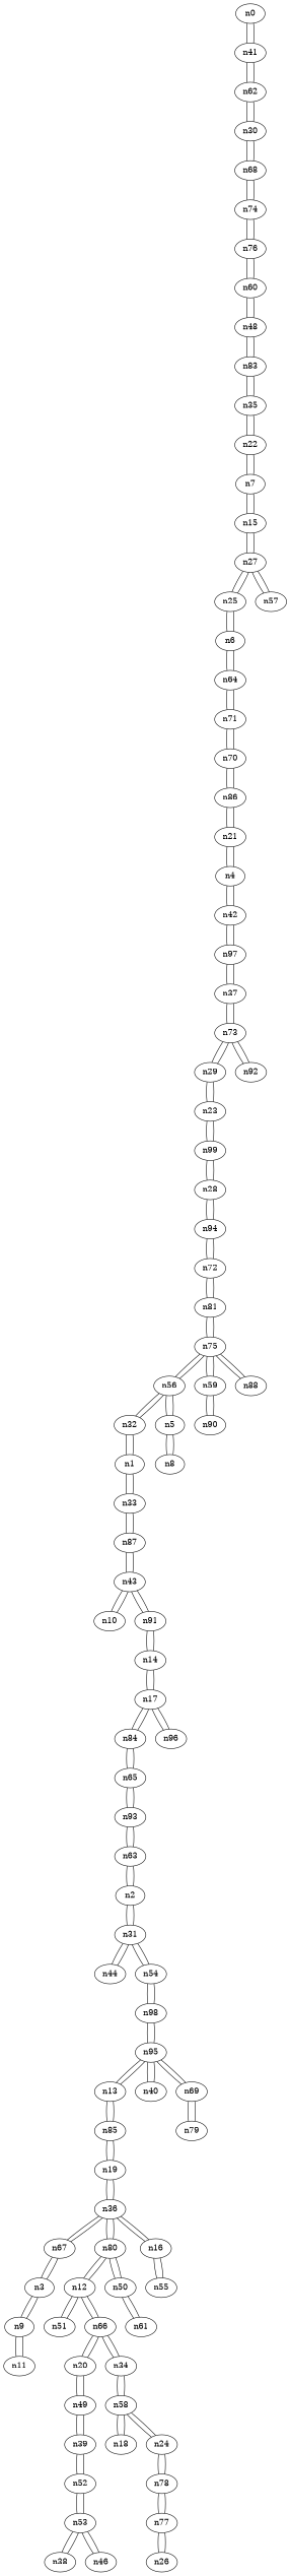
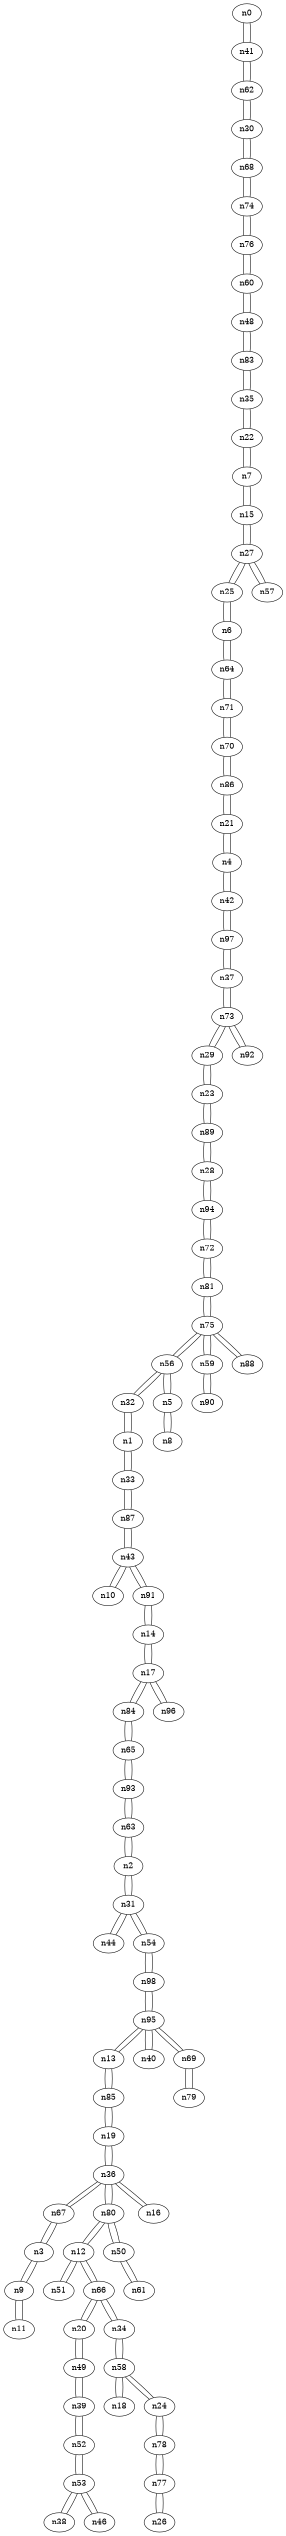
  graph {
    n0
    n41
    n62
    n1
    n32
    n33
    n56
    n87
    n2
    n31
    n63
    n44
    n54
    n93
    n3
    n9
    n67
    n11
    n36
    n4
    n21
    n42
    n86
    n97
    n5
    n8
    n75
    n6
    n25
    n64
    n27
    n71
    n7
    n15
    n22
    n35
    n10
    n43
    n91
    n12
    n51
    n66
    n80
    n20
    n34
    n50
    n13
    n85
    n95
    n19
    n40
    n98
    n69
    n14
    n17
    n84
    n96
    n57
    n16
-   n55
    n65
    n18
    n58
    n24
    n49
    n39
    n70
    n83
    n23
    n29
-   n99
+   n99 [label=n89]
    n73
    n28
    n78
    n77
    n26
    n94
    n72
    n37
    n92
    n30
    n68
    n74
    n48
    n38
    n53
    n52
    n46
    n60
    n76
    n61
    n59
    n81
    n88
    n90
    n79
    n0 -- n41
    n41 -- n0
    n41 -- n62
    n62 -- n41
    n62 -- n30
    n1 -- n32
    n1 -- n33
    n32 -- n1
    n32 -- n56
    n33 -- n1
    n33 -- n87
    n56 -- n32
    n56 -- n5
    n56 -- n75
    n87 -- n33
    n87 -- n43
    n2 -- n31
    n2 -- n63
    n31 -- n2
    n31 -- n44
    n31 -- n54
    n63 -- n2
    n63 -- n93
    n44 -- n31
    n54 -- n31
    n54 -- n98
    n93 -- n63
    n93 -- n65
    n3 -- n9
    n3 -- n67
    n9 -- n3
    n9 -- n11
    n67 -- n3
    n67 -- n36
    n11 -- n9
    n36 -- n67
    n36 -- n80
    n36 -- n19
    n36 -- n16
    n4 -- n21
    n4 -- n42
    n21 -- n4
    n21 -- n86
    n42 -- n4
    n42 -- n97
    n86 -- n21
    n86 -- n70
    n97 -- n42
    n97 -- n37
    n5 -- n56
    n5 -- n8
    n8 -- n5
    n75 -- n56
    n75 -- n59
    n75 -- n81
    n75 -- n88
    n6 -- n25
    n6 -- n64
    n25 -- n6
    n25 -- n27
    n64 -- n6
    n64 -- n71
    n27 -- n25
    n27 -- n15
    n27 -- n57
    n71 -- n64
    n71 -- n70
    n7 -- n15
    n7 -- n22
    n15 -- n27
    n15 -- n7
    n22 -- n7
    n22 -- n35
    n35 -- n22
    n35 -- n83
    n10 -- n43
    n43 -- n87
    n43 -- n10
    n43 -- n91
    n91 -- n43
    n91 -- n14
    n12 -- n51
    n12 -- n66
    n12 -- n80
    n51 -- n12
    n66 -- n12
    n66 -- n20
    n66 -- n34
    n80 -- n36
    n80 -- n12
    n80 -- n50
    n20 -- n66
    n20 -- n49
    n34 -- n66
    n34 -- n58
    n50 -- n80
    n50 -- n61
    n13 -- n85
    n13 -- n95
    n85 -- n13
    n85 -- n19
    n95 -- n13
    n95 -- n40
    n95 -- n98
    n95 -- n69
    n19 -- n36
    n19 -- n85
    n40 -- n95
    n98 -- n54
    n98 -- n95
    n69 -- n95
    n69 -- n79
    n14 -- n91
    n14 -- n17
    n17 -- n14
    n17 -- n84
    n17 -- n96
    n84 -- n17
    n84 -- n65
    n96 -- n17
    n57 -- n27
    n16 -- n36
-   n16 -- n55
-   n55 -- n16
    n65 -- n93
    n65 -- n84
    n18 -- n58
    n58 -- n34
    n58 -- n18
    n58 -- n24
    n24 -- n58
    n24 -- n78
    n49 -- n20
    n49 -- n39
    n39 -- n49
    n39 -- n52
    n70 -- n86
    n70 -- n71
    n83 -- n35
    n83 -- n48
    n23 -- n29
    n23 -- n99
    n29 -- n23
    n29 -- n73
    n99 -- n23
    n99 -- n28
    n73 -- n29
    n73 -- n37
    n73 -- n92
    n28 -- n99
    n28 -- n94
    n78 -- n24
    n78 -- n77
    n77 -- n78
    n77 -- n26
    n26 -- n77
    n94 -- n28
    n94 -- n72
    n72 -- n94
    n72 -- n81
    n37 -- n97
    n37 -- n73
    n92 -- n73
    n30 -- n62
    n30 -- n68
    n68 -- n30
    n68 -- n74
    n74 -- n68
    n74 -- n76
    n48 -- n83
    n48 -- n60
    n38 -- n53
    n53 -- n38
    n53 -- n52
    n53 -- n46
    n52 -- n39
    n52 -- n53
    n46 -- n53
    n60 -- n48
    n60 -- n76
    n76 -- n74
    n76 -- n60
    n61 -- n50
    n59 -- n75
    n59 -- n90
    n81 -- n75
    n81 -- n72
    n88 -- n75
    n90 -- n59
    n79 -- n69
  }
